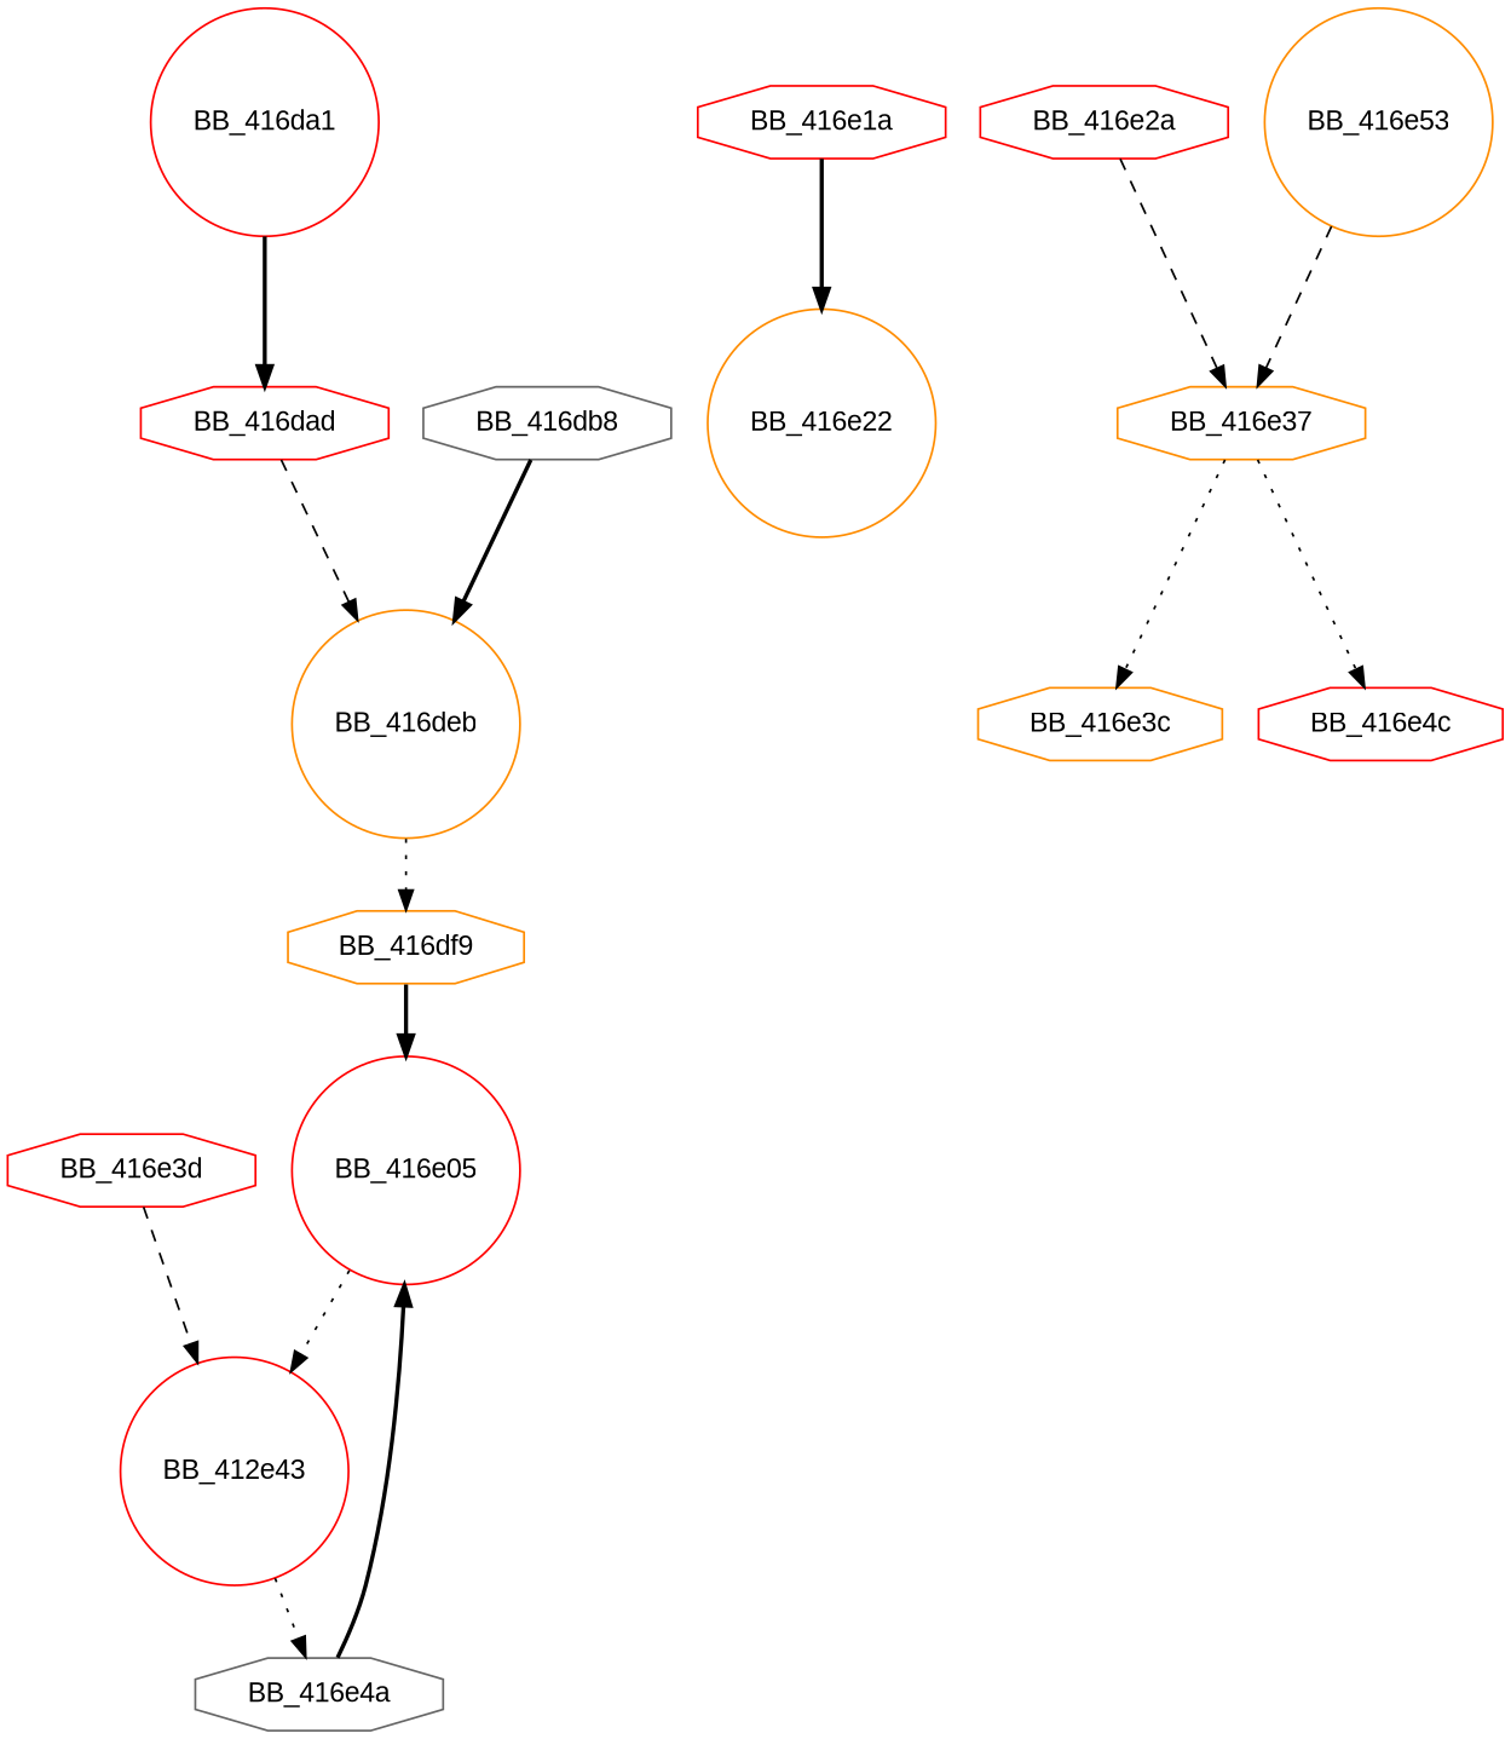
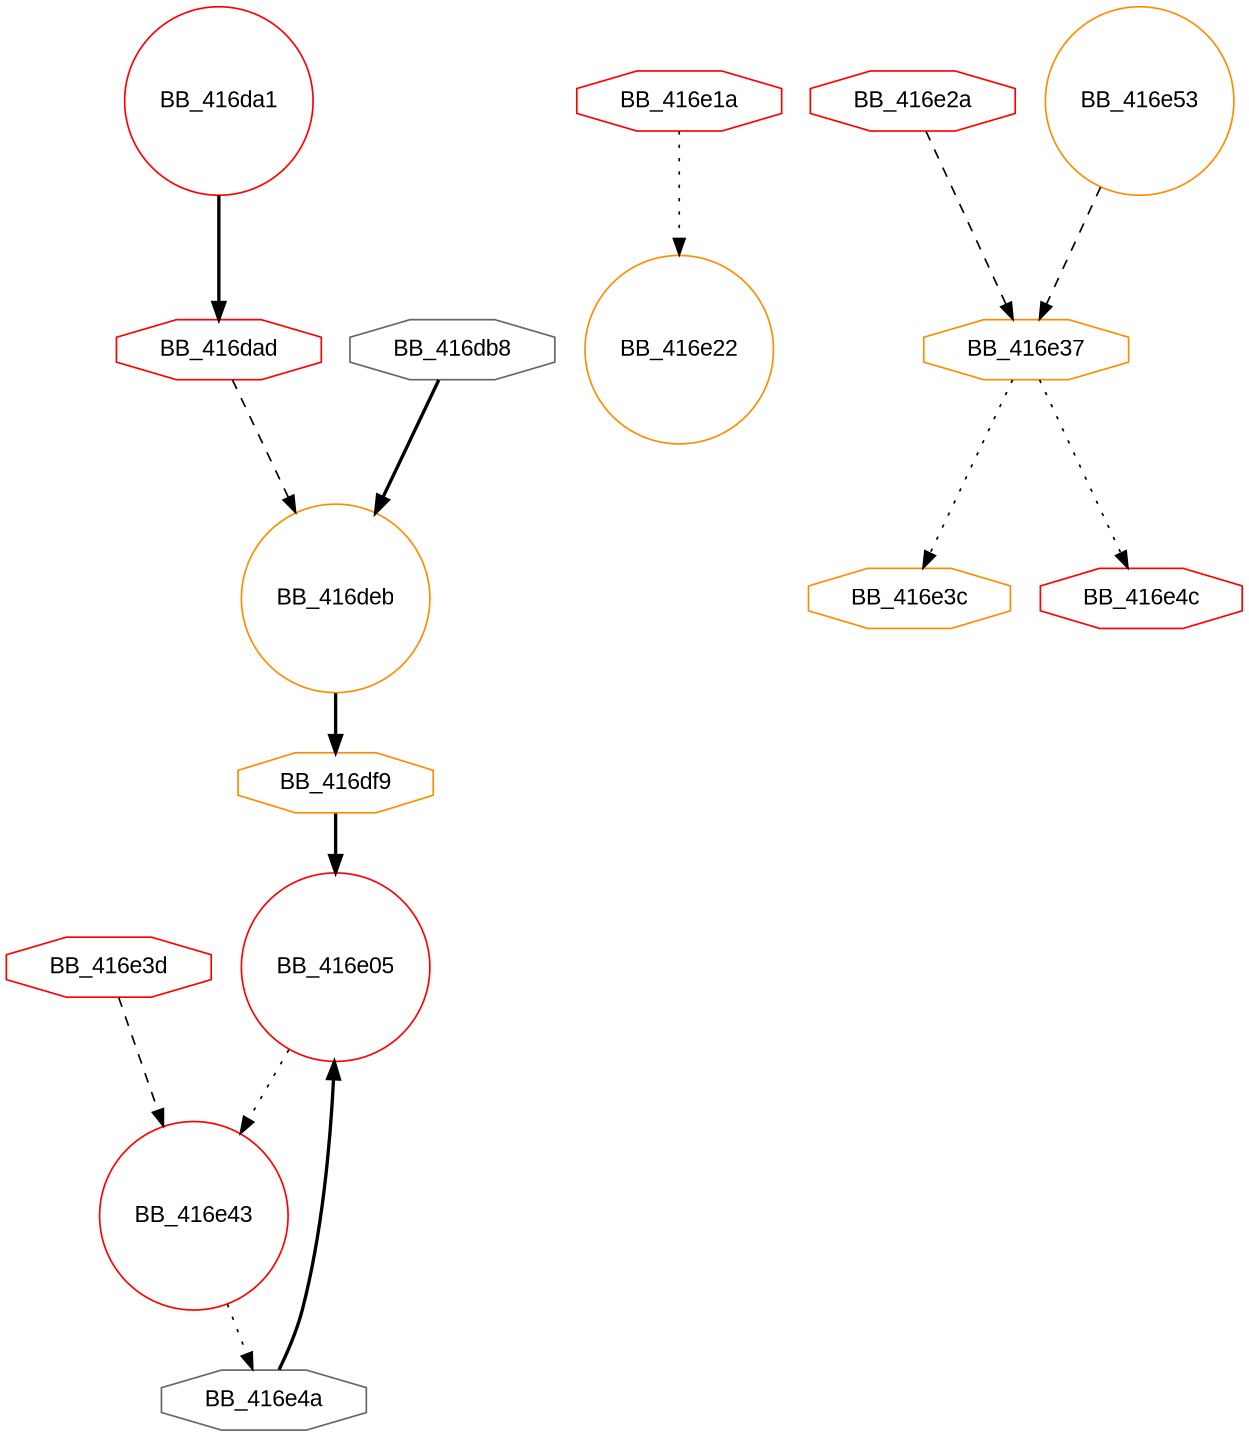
  digraph {
    fontname="Liberation Sans"
    node [color=red fontname="Liberation Sans" shape=octagon]
    edge [fontname="Liberation Sans" style=bold]
    BB_416da1 [shape=circle]
    BB_416dad
    BB_416deb [color=darkorange shape=circle]
    BB_416db8 [color=gray40]
    BB_416df9 [color=darkorange]
    BB_416e05 [shape=circle]
-   BB_416e43 [shape=circle label=BB_412e43]
+   BB_416e43 [shape=circle]
    BB_416e4a [color=gray40]
    BB_416e22 [color=darkorange shape=circle]
    BB_416e1a
    BB_416e37 [color=darkorange]
    BB_416e2a
    BB_416e3c [color=darkorange]
    BB_416e4c
    BB_416e53 [color=darkorange shape=circle]
    BB_416e3d
    BB_416da1 -> BB_416dad
    BB_416dad -> BB_416deb [style=dashed]
-   BB_416deb -> BB_416df9 [style=dotted]
+   BB_416deb -> BB_416df9
    BB_416db8 -> BB_416deb
    BB_416df9 -> BB_416e05
    BB_416e05 -> BB_416e43 [style=dotted]
    BB_416e43 -> BB_416e4a [style=dotted]
    BB_416e4a -> BB_416e05
-   BB_416e1a -> BB_416e22
+   BB_416e1a -> BB_416e22 [style=dotted]
    BB_416e37 -> BB_416e3c [style=dotted]
    BB_416e37 -> BB_416e4c [style=dotted]
    BB_416e2a -> BB_416e37 [style=dashed]
    BB_416e53 -> BB_416e37 [style=dashed]
    BB_416e3d -> BB_416e43 [style=dashed]
  }
